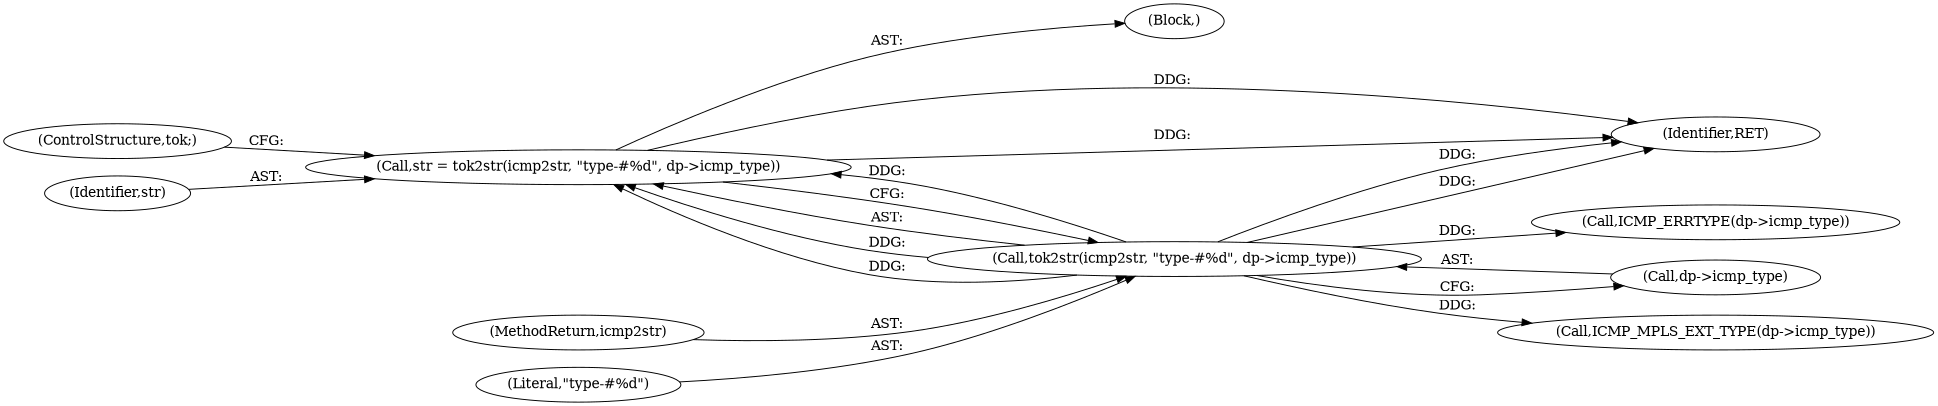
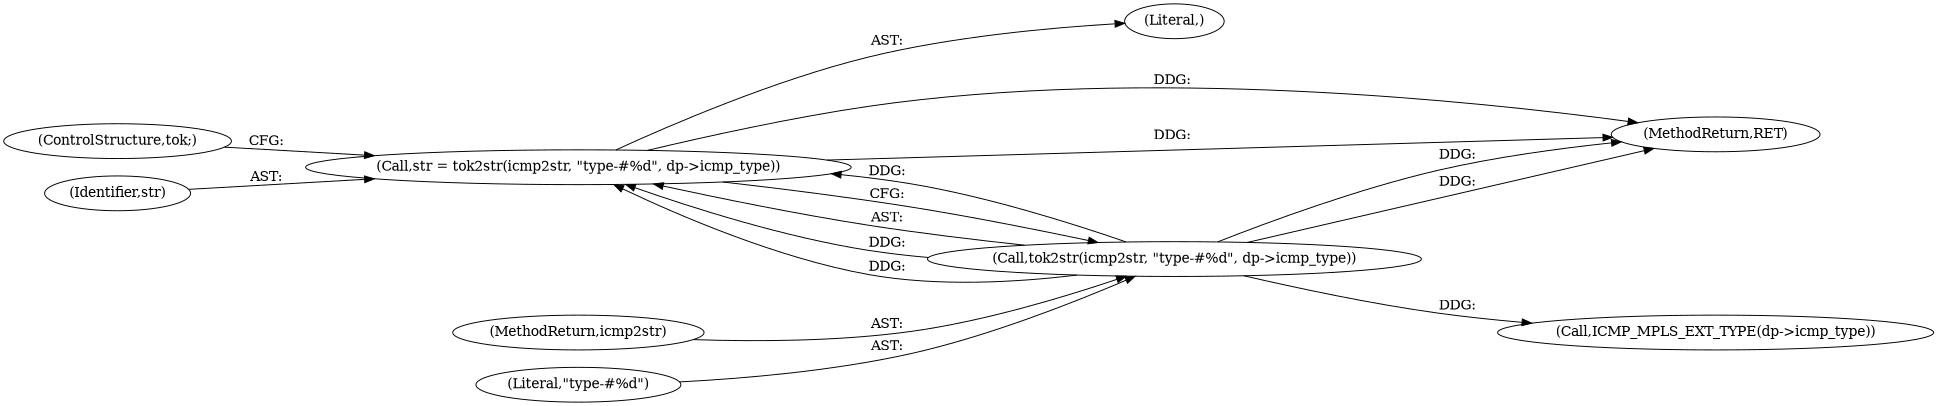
  digraph {
    rankdir=LR
    n1 [label="(Call,str = tok2str(icmp2str, \"type-#%d\", dp->icmp_type))"]
    n2 [label="(Call,tok2str(icmp2str, \"type-#%d\", dp->icmp_type))"]
-   n3 [label="(Identifier,RET)"]
-   n4 [label="(Block,)"]
+   n3 [label="(MethodReturn,RET)"]
+   n4 [label="(Literal,)"]
    n5 [label="(Call,ICMP_MPLS_EXT_TYPE(dp->icmp_type))"]
-   n6 [label="(Call,dp->icmp_type)"]
-   n7 [label="(Call,ICMP_ERRTYPE(dp->icmp_type))"]
    n8 [label="(ControlStructure,tok;)"]
    n9 [label="(MethodReturn,icmp2str)"]
    n10 [label="(Identifier,str)"]
    n11 [label="(Literal,\"type-#%d\")"]
    n1 -> n2 [label="CFG: "]
    n1 -> n3 [label="DDG: "]
    n1 -> n3 [label="DDG: "]
    n1 -> n4 [label="AST: "]
    n2 -> n1 [label="AST: "]
    n2 -> n1 [label="DDG: "]
    n2 -> n1 [label="DDG: "]
    n2 -> n1 [label="DDG: "]
    n2 -> n3 [label="DDG: "]
    n2 -> n3 [label="DDG: "]
    n2 -> n5 [label="DDG: "]
-   n2 -> n6 [label="CFG: "]
-   n2 -> n7 [label="DDG: "]
-   n6 -> n2 [label="AST: "]
    n8 -> n1 [label="CFG: "]
    n9 -> n2 [label="AST: "]
    n10 -> n1 [label="AST: "]
    n11 -> n2 [label="AST: "]
  }
